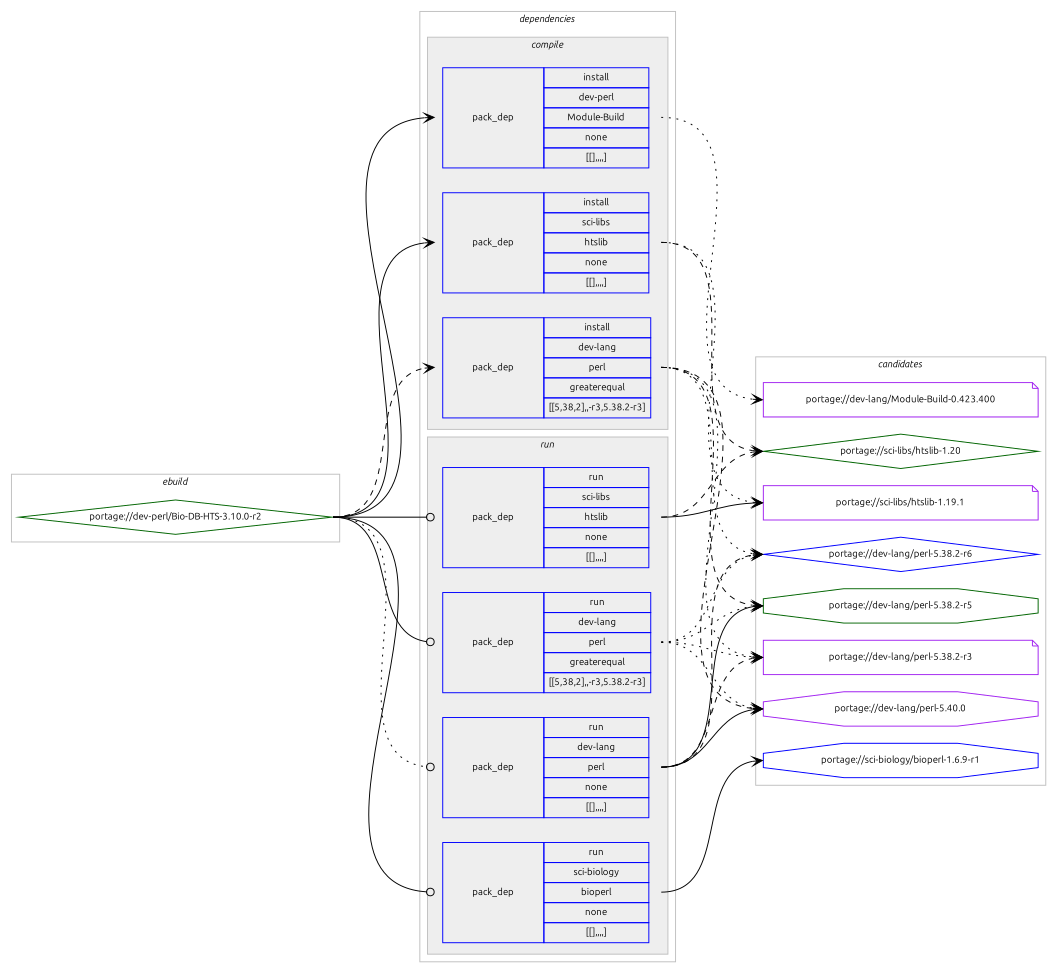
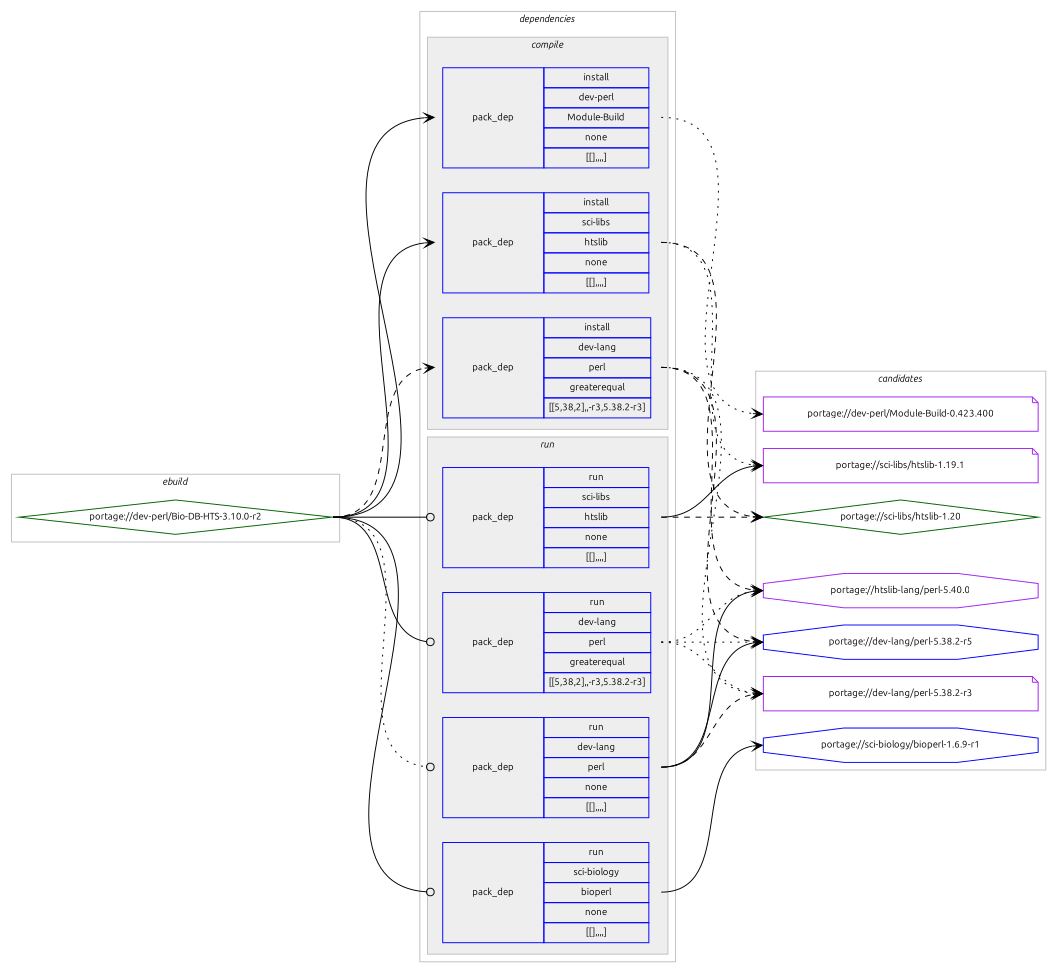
  digraph {
    compound=true
    concentrate=true
    fontname=Ubuntu
    fontsize=10
    newrank=true
    rankdir=LR
    ranksep=1.5
    node [color=blue fontname=Ubuntu fontsize=10 shape=none]
    edge [arrowhead=vee fontname=Ubuntu headport=w style=solid tailport=e weight=100]
    n1 [color=darkgreen label="portage://dev-perl/Bio-DB-HTS-3.10.0-r2" shape=diamond width=4]
    n2 [label=<<TABLE BORDER="0" CELLBORDER="1" CELLSPACING="0" CELLPADDING="4" WIDTH="220"><TR><TD ROWSPAN="6" CELLPADDING="30">pack_dep</TD></TR><TR><TD WIDTH="110">install</TD></TR><TR><TD>dev-lang</TD></TR><TR><TD>perl</TD></TR><TR><TD>greaterequal</TD></TR><TR><TD>[[5,38,2],,-r3,5.38.2-r3]</TD></TR></TABLE>>]
    n3 [label=<<TABLE BORDER="0" CELLBORDER="1" CELLSPACING="0" CELLPADDING="4" WIDTH="220"><TR><TD ROWSPAN="6" CELLPADDING="30">pack_dep</TD></TR><TR><TD WIDTH="110">install</TD></TR><TR><TD>dev-perl</TD></TR><TR><TD>Module-Build</TD></TR><TR><TD>none</TD></TR><TR><TD>[[],,,,]</TD></TR></TABLE>>]
    n4 [label=<<TABLE BORDER="0" CELLBORDER="1" CELLSPACING="0" CELLPADDING="4" WIDTH="220"><TR><TD ROWSPAN="6" CELLPADDING="30">pack_dep</TD></TR><TR><TD WIDTH="110">install</TD></TR><TR><TD>sci-libs</TD></TR><TR><TD>htslib</TD></TR><TR><TD>none</TD></TR><TR><TD>[[],,,,]</TD></TR></TABLE>>]
    n5 [label=<<TABLE BORDER="0" CELLBORDER="1" CELLSPACING="0" CELLPADDING="4" WIDTH="220"><TR><TD ROWSPAN="6" CELLPADDING="30">pack_dep</TD></TR><TR><TD WIDTH="110">run</TD></TR><TR><TD>dev-lang</TD></TR><TR><TD>perl</TD></TR><TR><TD>greaterequal</TD></TR><TR><TD>[[5,38,2],,-r3,5.38.2-r3]</TD></TR></TABLE>>]
    n6 [label=<<TABLE BORDER="0" CELLBORDER="1" CELLSPACING="0" CELLPADDING="4" WIDTH="220"><TR><TD ROWSPAN="6" CELLPADDING="30">pack_dep</TD></TR><TR><TD WIDTH="110">run</TD></TR><TR><TD>dev-lang</TD></TR><TR><TD>perl</TD></TR><TR><TD>none</TD></TR><TR><TD>[[],,,,]</TD></TR></TABLE>>]
    n7 [label=<<TABLE BORDER="0" CELLBORDER="1" CELLSPACING="0" CELLPADDING="4" WIDTH="220"><TR><TD ROWSPAN="6" CELLPADDING="30">pack_dep</TD></TR><TR><TD WIDTH="110">run</TD></TR><TR><TD>sci-biology</TD></TR><TR><TD>bioperl</TD></TR><TR><TD>none</TD></TR><TR><TD>[[],,,,]</TD></TR></TABLE>>]
    n8 [label=<<TABLE BORDER="0" CELLBORDER="1" CELLSPACING="0" CELLPADDING="4" WIDTH="220"><TR><TD ROWSPAN="6" CELLPADDING="30">pack_dep</TD></TR><TR><TD WIDTH="110">run</TD></TR><TR><TD>sci-libs</TD></TR><TR><TD>htslib</TD></TR><TR><TD>none</TD></TR><TR><TD>[[],,,,]</TD></TR></TABLE>>]
-   n9 [color=purple label="portage://dev-lang/perl-5.40.0" shape=octagon width=4]
-   n10 [label="portage://dev-lang/perl-5.38.2-r6" shape=diamond width=4]
-   n11 [color=darkgreen label="portage://dev-lang/perl-5.38.2-r5" shape=octagon width=4]
+   n9 [color=purple label="portage://htslib-lang/perl-5.40.0" shape=octagon width=4]
+   n11 [label="portage://dev-lang/perl-5.38.2-r5" shape=octagon width=4]
    n12 [color=purple label="portage://dev-lang/perl-5.38.2-r3" shape=note width=4]
-   n13 [color=purple label="portage://dev-lang/Module-Build-0.423.400" shape=note width=4]
+   n13 [color=purple label="portage://dev-perl/Module-Build-0.423.400" shape=note width=4]
    n14 [color=darkgreen label="portage://sci-libs/htslib-1.20" shape=diamond width=4]
    n15 [color=purple label="portage://sci-libs/htslib-1.19.1" shape=note width=4]
    n16 [label="portage://sci-biology/bioperl-1.6.9-r1" shape=octagon width=4]
    subgraph cluster_1 {
      color=gray
      label=<<i>ebuild</i>>
      n1
    }
    subgraph cluster_2 {
      color=gray
      label=<<i>dependencies</i>>
      subgraph cluster_3 {
        color=gray
        fillcolor="#eeeeee"
        label=<<i>compile</i>>
        style=filled
        subgraph sub_4 {
          color=gray
          fillcolor="#eeeeee"
          label=<<i>compile</i>>
          style=filled
          n2
        }
        subgraph sub_5 {
          color=gray
          fillcolor="#eeeeee"
          label=<<i>compile</i>>
          style=filled
          n3
        }
        subgraph sub_6 {
          color=gray
          fillcolor="#eeeeee"
          label=<<i>compile</i>>
          style=filled
          n4
        }
      }
      subgraph cluster_7 {
        color=gray
        fillcolor="#eeeeee"
        label=<<i>compile and run</i>>
        style=filled
      }
      subgraph cluster_8 {
        color=gray
        fillcolor="#eeeeee"
        label=<<i>run</i>>
        style=filled
        subgraph sub_9 {
          color=gray
          fillcolor="#eeeeee"
          label=<<i>run</i>>
          style=filled
          n5
        }
        subgraph sub_10 {
          color=gray
          fillcolor="#eeeeee"
          label=<<i>run</i>>
          style=filled
          n6
        }
        subgraph sub_11 {
          color=gray
          fillcolor="#eeeeee"
          label=<<i>run</i>>
          style=filled
          n7
        }
        subgraph sub_12 {
          color=gray
          fillcolor="#eeeeee"
          label=<<i>run</i>>
          style=filled
          n8
        }
      }
    }
    subgraph cluster_13 {
      color=gray
      label=<<i>candidates</i>>
      rank=same
      subgraph sub_14 {
        color=black
        label=<<i>candidates</i>>
        nodesep=1
        rank=same
        n9
-       n10
        n11
        n12
      }
      subgraph sub_15 {
        color=black
        label=<<i>candidates</i>>
        nodesep=1
        rank=same
        n13
      }
      subgraph sub_16 {
        color=black
        label=<<i>candidates</i>>
        nodesep=1
        rank=same
        n14
        n15
      }
      subgraph sub_17 {
        color=black
        label=<<i>candidates</i>>
        nodesep=1
        rank=same
        n9
-       n10
        n11
        n12
      }
      subgraph sub_18 {
        color=black
        label=<<i>candidates</i>>
        nodesep=1
        rank=same
        n9
-       n10
        n11
        n12
      }
      subgraph sub_19 {
        color=black
        label=<<i>candidates</i>>
        nodesep=1
        rank=same
        n16
      }
      subgraph sub_20 {
        color=black
        label=<<i>candidates</i>>
        nodesep=1
        rank=same
        n14
        n15
      }
    }
    n1 -> n2 [style=dashed weight=20]
    n1 -> n3 [weight=20]
    n1 -> n4 [weight=20]
    n1 -> n5 [arrowhead=odot weight=20]
    n1 -> n6 [arrowhead=odot style=dotted weight=20]
    n1 -> n7 [arrowhead=odot weight=20]
    n1 -> n8 [arrowhead=odot weight=20]
    n2 -> n9 [style=dashed]
-   n2 -> n10 [style=dotted]
    n2 -> n11 [style=dashed]
    n2 -> n12 [style=dotted]
    n3 -> n13 [style=dotted]
    n4 -> n14 [style=dashed]
    n4 -> n15 [style=dotted]
    n5 -> n9 [style=dotted]
-   n5 -> n10 [style=dotted]
    n5 -> n11 [style=dotted]
    n5 -> n12 [style=dotted]
    n6 -> n9
-   n6 -> n10 [style=dashed]
    n6 -> n11
    n6 -> n12 [style=dashed]
    n7 -> n16
    n8 -> n14 [style=dashed]
    n8 -> n15
  }
